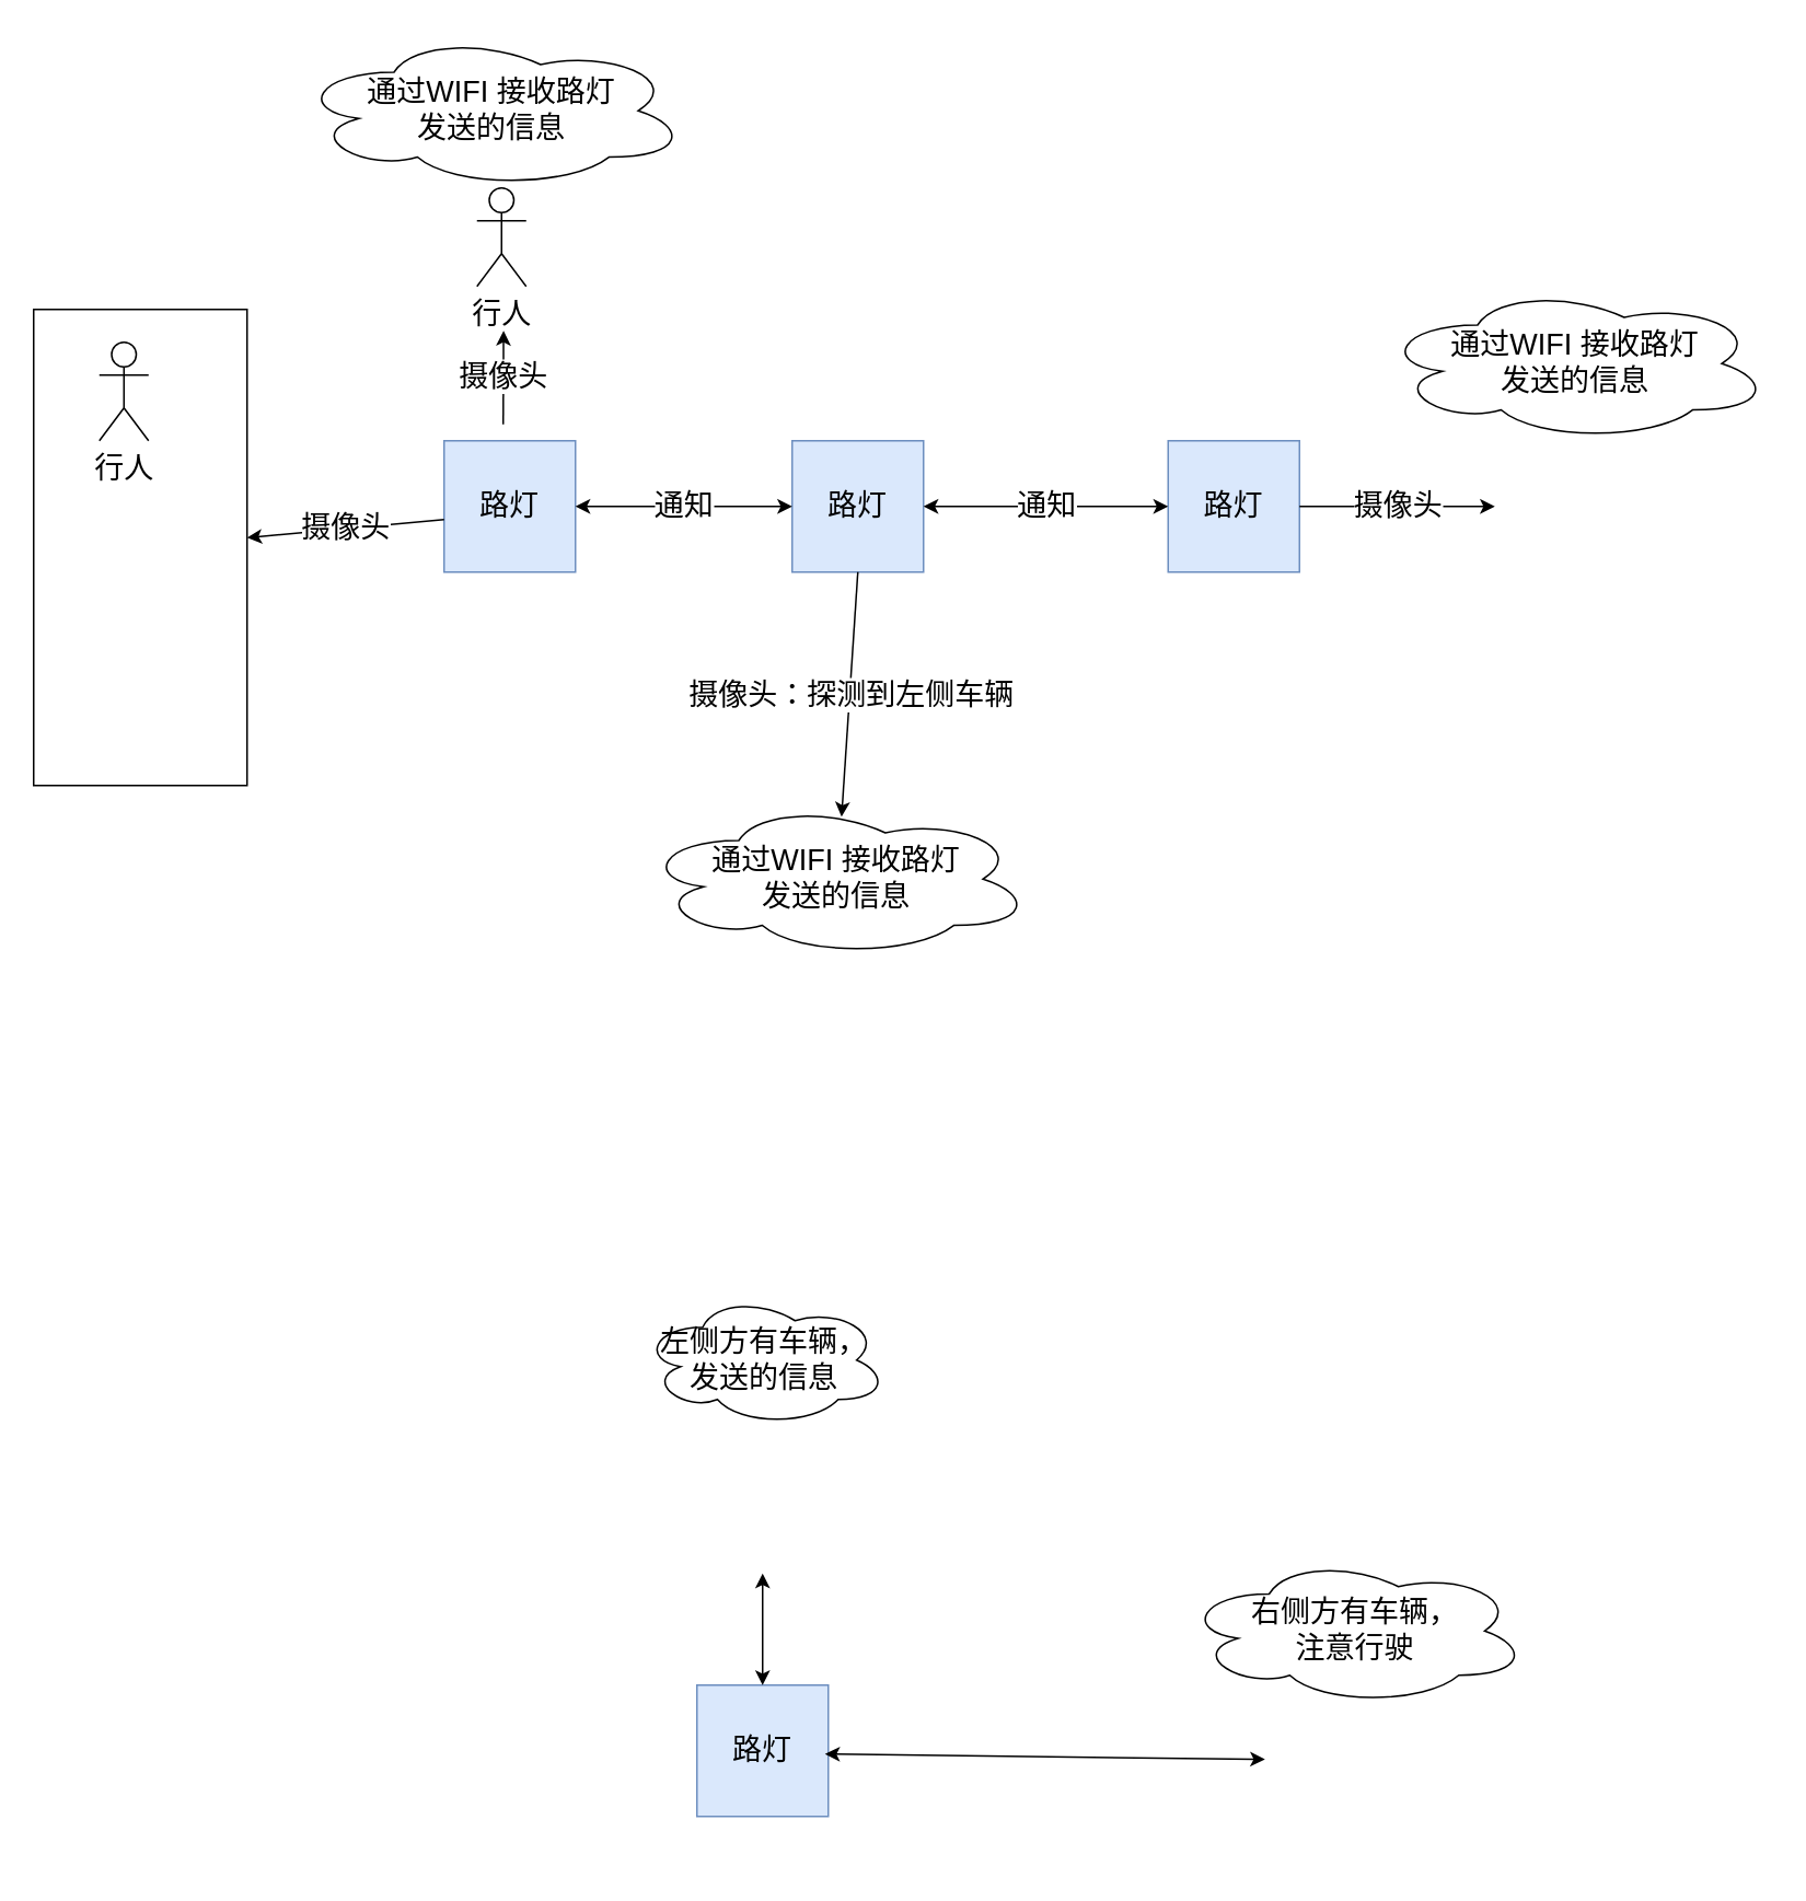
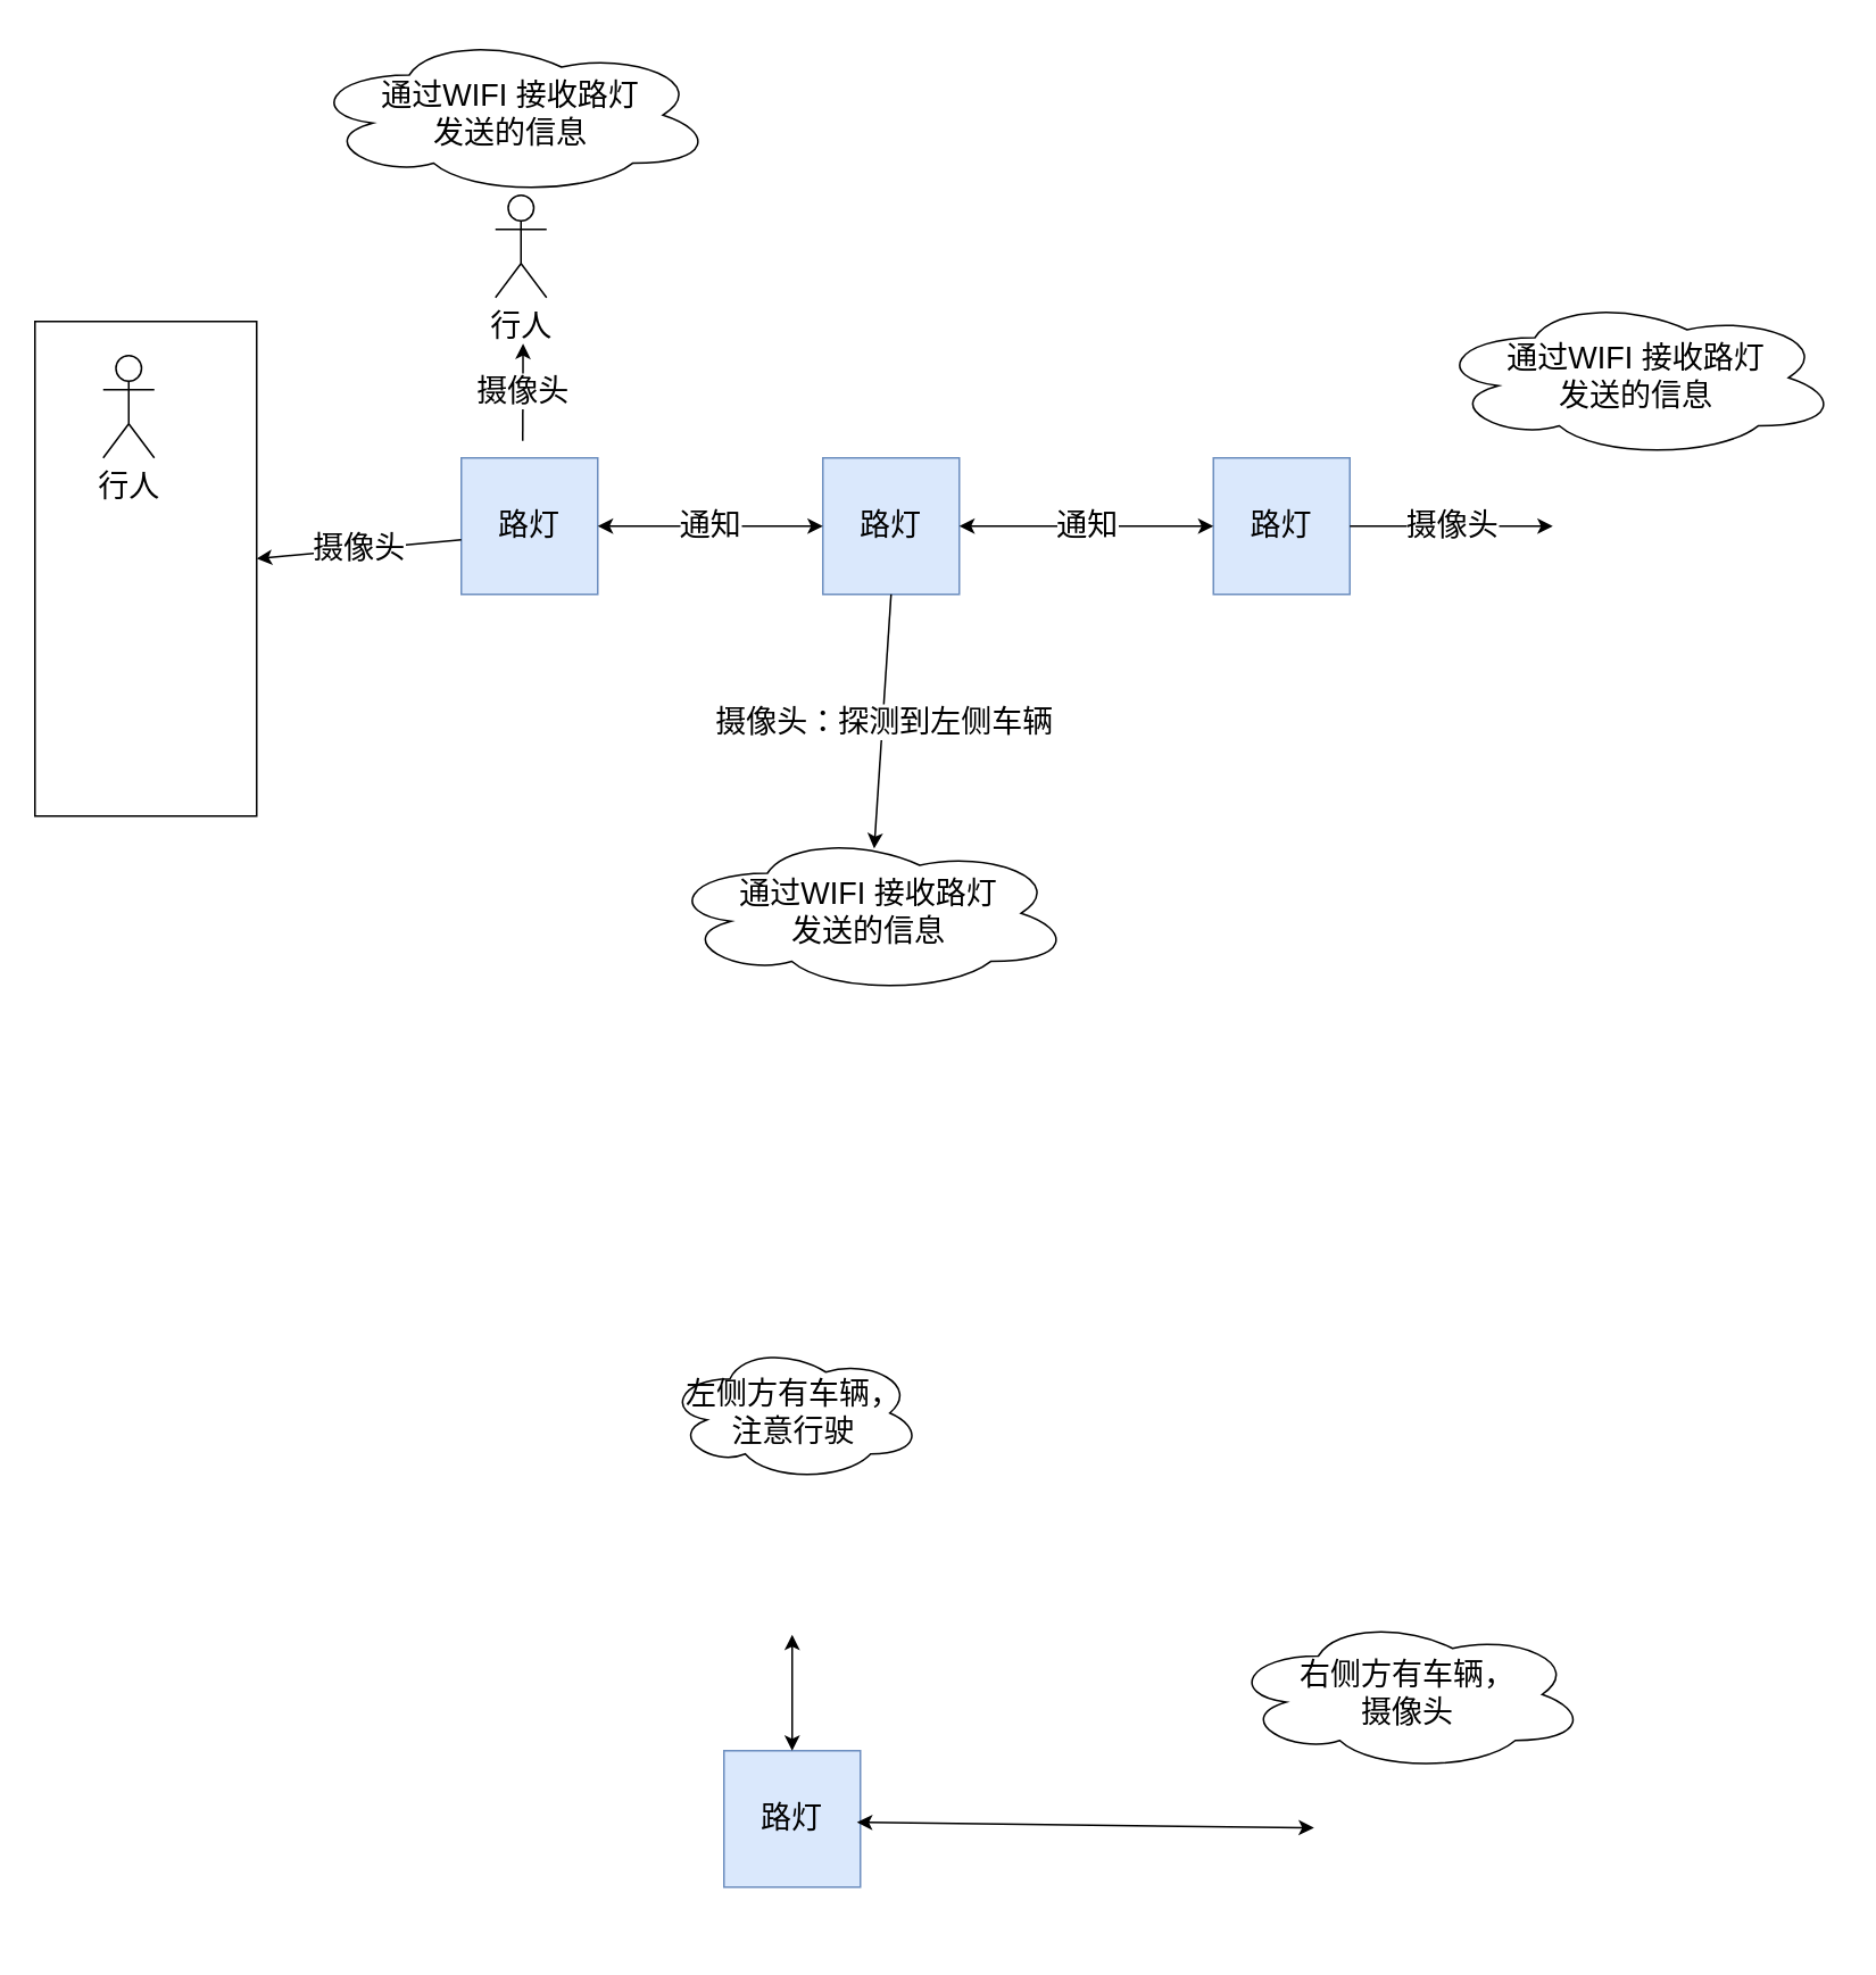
  <mxCell id="0" />
  <mxCell id="1" parent="0" />
  <mxCell id="2" value="&lt;font style=&quot;font-size: 18px&quot;&gt;路灯&lt;/font&gt;" style="whiteSpace=wrap;html=1;aspect=fixed;fillColor=#dae8fc;strokeColor=#6c8ebf;" vertex="1" parent="1"><mxGeometry x="270" y="268" width="80" height="80" as="geometry" /></mxCell>
  <mxCell id="3" value="路灯" style="whiteSpace=wrap;html=1;aspect=fixed;fontSize=18;fillColor=#dae8fc;strokeColor=#6c8ebf;" vertex="1" parent="1"><mxGeometry x="482" y="268" width="80" height="80" as="geometry" /></mxCell>
  <mxCell id="4" value="通知" style="endArrow=classic;startArrow=classic;html=1;rounded=0;fontSize=18;entryX=0;entryY=0.5;entryDx=0;entryDy=0;" edge="1" parent="1" source="2" target="3"><mxGeometry width="50" height="50" relative="1" as="geometry"><mxPoint x="424" y="348" as="sourcePoint" /><mxPoint x="474" y="298" as="targetPoint" /></mxGeometry></mxCell>
  <mxCell id="5" value="路灯" style="whiteSpace=wrap;html=1;aspect=fixed;fontSize=18;fillColor=#dae8fc;strokeColor=#6c8ebf;" vertex="1" parent="1"><mxGeometry x="711" y="268" width="80" height="80" as="geometry" /></mxCell>
  <mxCell id="6" value="通知" style="endArrow=classic;startArrow=classic;html=1;rounded=0;fontSize=18;entryX=0;entryY=0.5;entryDx=0;entryDy=0;exitX=1;exitY=0.5;exitDx=0;exitDy=0;" edge="1" parent="1" source="3" target="5"><mxGeometry width="50" height="50" relative="1" as="geometry"><mxPoint x="560" y="333" as="sourcePoint" /><mxPoint x="610" y="283" as="targetPoint" /></mxGeometry></mxCell>
  <mxCell id="7" value="行人" style="shape=umlActor;verticalLabelPosition=bottom;verticalAlign=top;html=1;outlineConnect=0;fontSize=18;" vertex="1" parent="1"><mxGeometry x="290" y="114" width="30" height="60" as="geometry" /></mxCell>
  <mxCell id="8" value="" style="shape=image;html=1;verticalAlign=top;verticalLabelPosition=bottom;labelBackgroundColor=#ffffff;imageAspect=0;aspect=fixed;image=https://cdn3.iconfinder.com/data/icons/google-material-design-icons/48/ic_directions_car_48px-128.png;fontSize=18;" vertex="1" parent="1"><mxGeometry x="458" y="563" width="128" height="128" as="geometry" /></mxCell>
  <mxCell id="9" value="" style="rounded=0;whiteSpace=wrap;html=1;fontSize=18;" vertex="1" parent="1"><mxGeometry x="20" y="188" width="130" height="290" as="geometry" /></mxCell>
  <mxCell id="10" value="" style="shape=image;html=1;verticalAlign=top;verticalLabelPosition=bottom;labelBackgroundColor=#ffffff;imageAspect=0;aspect=fixed;image=https://cdn3.iconfinder.com/data/icons/google-material-design-icons/48/ic_directions_car_48px-128.png;fontSize=18;" vertex="1" parent="1"><mxGeometry x="20" y="348" width="128" height="128" as="geometry" /></mxCell>
  <mxCell id="11" value="行人" style="shape=umlActor;verticalLabelPosition=bottom;verticalAlign=top;html=1;outlineConnect=0;fontSize=18;" vertex="1" parent="1"><mxGeometry x="60" y="208" width="30" height="60" as="geometry" /></mxCell>
  <mxCell id="12" value="" style="shape=image;html=1;verticalAlign=top;verticalLabelPosition=bottom;labelBackgroundColor=#ffffff;imageAspect=0;aspect=fixed;image=https://cdn3.iconfinder.com/data/icons/google-material-design-icons/48/ic_directions_car_48px-128.png;fontSize=18;" vertex="1" parent="1"><mxGeometry x="910" y="244" width="128" height="128" as="geometry" /></mxCell>
  <mxCell id="13" value="通过WIFI 接收路灯&lt;br&gt;发送的信息" style="ellipse;shape=cloud;whiteSpace=wrap;html=1;fontSize=18;" vertex="1" parent="1"><mxGeometry x="840" y="174" width="238" height="94" as="geometry" /></mxCell>
  <mxCell id="14" value="" style="endArrow=classic;html=1;rounded=0;fontSize=18;exitX=0.5;exitY=1;exitDx=0;exitDy=0;entryX=0.513;entryY=0.096;entryDx=0;entryDy=0;entryPerimeter=0;" edge="1" parent="1" source="3" target="19"><mxGeometry width="50" height="50" relative="1" as="geometry"><mxPoint x="518" y="348" as="sourcePoint" /><mxPoint x="518" y="458" as="targetPoint" /></mxGeometry></mxCell>
  <mxCell id="15" value="摄像头：探测到左侧车辆" style="edgeLabel;html=1;align=center;verticalAlign=middle;resizable=0;points=[];fontSize=18;" vertex="1" connectable="0" parent="14"><mxGeometry x="-0.286" y="3" relative="1" as="geometry"><mxPoint x="-4" y="21" as="offset" /></mxGeometry></mxCell>
  <mxCell id="16" value="摄像头" style="endArrow=classic;html=1;rounded=0;fontSize=18;exitX=0;exitY=0.6;exitDx=0;exitDy=0;exitPerimeter=0;" edge="1" parent="1" source="2" target="9"><mxGeometry width="50" height="50" relative="1" as="geometry"><mxPoint x="710" y="348" as="sourcePoint" /><mxPoint x="760" y="298" as="targetPoint" /></mxGeometry></mxCell>
  <mxCell id="17" value="摄像头" style="endArrow=classic;html=1;rounded=0;fontSize=18;" edge="1" parent="1"><mxGeometry width="50" height="50" relative="1" as="geometry"><mxPoint x="306" y="258" as="sourcePoint" /><mxPoint x="306.21" y="201" as="targetPoint" /></mxGeometry></mxCell>
  <mxCell id="18" value="通过WIFI 接收路灯&lt;br&gt;发送的信息" style="ellipse;shape=cloud;whiteSpace=wrap;html=1;fontSize=18;" vertex="1" parent="1"><mxGeometry x="180" y="20" width="238" height="94" as="geometry" /></mxCell>
  <mxCell id="19" value="通过WIFI 接收路灯&lt;br&gt;发送的信息" style="ellipse;shape=cloud;whiteSpace=wrap;html=1;fontSize=18;" vertex="1" parent="1"><mxGeometry x="390" y="488" width="238" height="94" as="geometry" /></mxCell>
  <mxCell id="20" value="路灯" style="whiteSpace=wrap;html=1;aspect=fixed;fontSize=18;fillColor=#dae8fc;strokeColor=#6c8ebf;" vertex="1" parent="1"><mxGeometry x="424" y="1026" width="80" height="80" as="geometry" /></mxCell>
  <mxCell id="21" value="摄像头" style="endArrow=classic;html=1;rounded=0;fontSize=18;exitX=1;exitY=0.5;exitDx=0;exitDy=0;" edge="1" parent="1" source="5" target="12"><mxGeometry width="50" height="50" relative="1" as="geometry"><mxPoint x="787" y="348" as="sourcePoint" /><mxPoint x="837" y="298" as="targetPoint" /></mxGeometry></mxCell>
  <mxCell id="22" value="" style="shape=image;html=1;verticalAlign=top;verticalLabelPosition=bottom;labelBackgroundColor=#ffffff;imageAspect=0;aspect=fixed;image=https://cdn3.iconfinder.com/data/icons/google-material-design-icons/48/ic_directions_car_48px-128.png;fontSize=18;" vertex="1" parent="1"><mxGeometry x="400" y="838" width="128" height="128" as="geometry" /></mxCell>
  <mxCell id="23" value="" style="shape=image;html=1;verticalAlign=top;verticalLabelPosition=bottom;labelBackgroundColor=#ffffff;imageAspect=0;aspect=fixed;image=https://cdn3.iconfinder.com/data/icons/google-material-design-icons/48/ic_directions_car_48px-128.png;fontSize=18;" vertex="1" parent="1"><mxGeometry x="770" y="1008" width="128" height="128" as="geometry" /></mxCell>
  <mxCell id="24" value="" style="endArrow=classic;startArrow=classic;html=1;rounded=0;fontSize=18;exitX=0.5;exitY=0;exitDx=0;exitDy=0;" edge="1" parent="1" source="20"><mxGeometry width="50" height="50" relative="1" as="geometry"><mxPoint x="450" y="1008" as="sourcePoint" /><mxPoint x="464" y="958" as="targetPoint" /></mxGeometry></mxCell>
  <mxCell id="25" value="" style="endArrow=classic;startArrow=classic;html=1;rounded=0;fontSize=18;" edge="1" parent="1" source="23"><mxGeometry width="50" height="50" relative="1" as="geometry"><mxPoint x="562" y="958" as="sourcePoint" /><mxPoint x="502" y="1068" as="targetPoint" /></mxGeometry></mxCell>
- <mxCell id="26" value="右侧方有车辆，&lt;br&gt;注意行驶" style="ellipse;shape=cloud;whiteSpace=wrap;html=1;fontSize=18;" vertex="1" parent="1"><mxGeometry x="720" y="948" width="210" height="90" as="geometry" /></mxCell>
- <mxCell id="27" value="左侧方有车辆，&lt;br&gt;发送的信息" style="ellipse;shape=cloud;whiteSpace=wrap;html=1;fontSize=18;" vertex="1" parent="1"><mxGeometry x="390" y="788" width="150" height="80" as="geometry" /></mxCell>
+ <mxCell id="26" value="右侧方有车辆，&lt;br&gt;摄像头" style="ellipse;shape=cloud;whiteSpace=wrap;html=1;fontSize=18;" vertex="1" parent="1"><mxGeometry x="720" y="948" width="210" height="90" as="geometry" /></mxCell>
+ <mxCell id="27" value="左侧方有车辆，&lt;br&gt;注意行驶" style="ellipse;shape=cloud;whiteSpace=wrap;html=1;fontSize=18;" vertex="1" parent="1"><mxGeometry x="390" y="788" width="150" height="80" as="geometry" /></mxCell>
